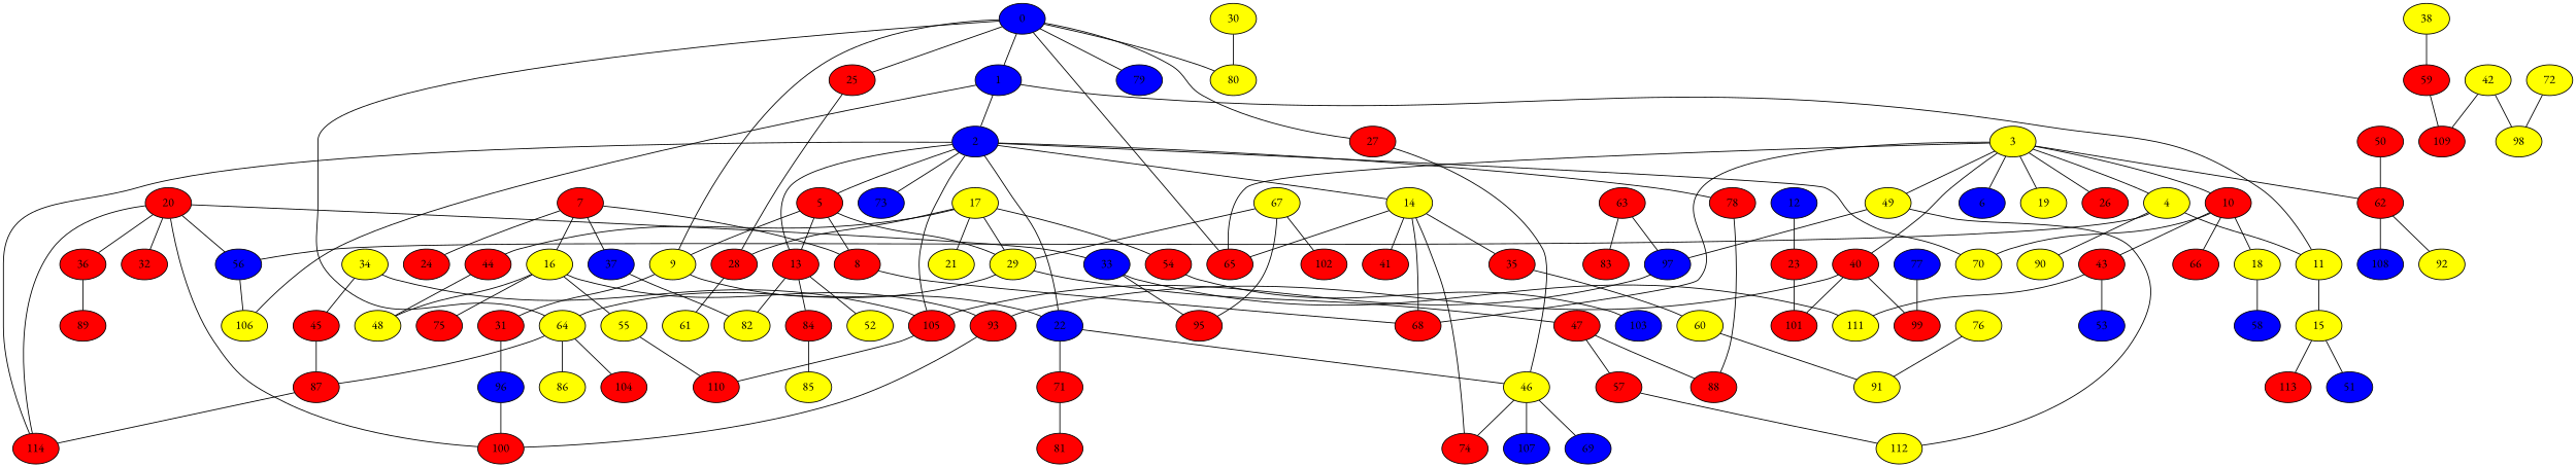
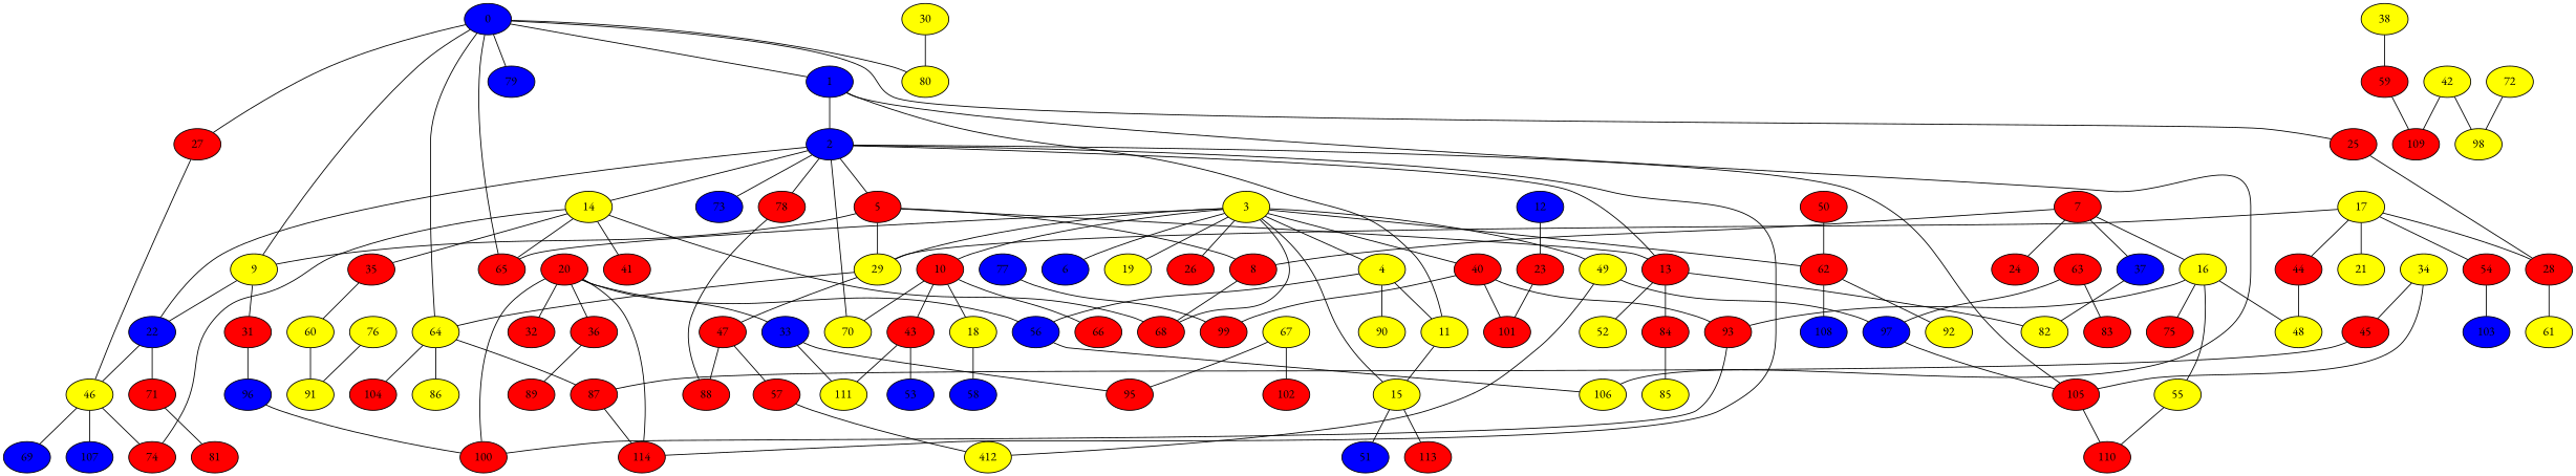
  graph {
    fontname="EB Garamond"
    node [fillcolor=red fontname="EB Garamond" style=filled]
    edge [fontname="EB Garamond"]
    0 [fillcolor=blue]
    1 [fillcolor=blue]
    9 [fillcolor=yellow]
    25
    27
    64 [fillcolor=yellow]
    65
    79 [fillcolor=blue]
    80 [fillcolor=yellow]
    2 [fillcolor=blue]
    11 [fillcolor=yellow]
    106 [fillcolor=yellow]
    22 [fillcolor=blue]
    31
    28
    46 [fillcolor=yellow]
    87
    86 [fillcolor=yellow]
    104
    5
    13
    14 [fillcolor=yellow]
    70 [fillcolor=yellow]
    73 [fillcolor=blue]
    78
    105
    114
    15 [fillcolor=yellow]
    29 [fillcolor=yellow]
    8
    52 [fillcolor=yellow]
    82 [fillcolor=yellow]
    84
    68
    35
    41
    74
    71
    88
    110
    3 [fillcolor=yellow]
    4 [fillcolor=yellow]
    6 [fillcolor=blue]
    10
    19 [fillcolor=yellow]
    26
    40
    49 [fillcolor=yellow]
    62
    56 [fillcolor=blue]
    90 [fillcolor=yellow]
    18 [fillcolor=yellow]
    43
    66
    51 [fillcolor=blue]
    113
    47
    30 [fillcolor=yellow]
    93
    101
    99
    97 [fillcolor=blue]
-   112 [fillcolor=yellow]
+   112 [fillcolor=yellow label=412]
    92 [fillcolor=yellow]
    108 [fillcolor=blue]
    67 [fillcolor=yellow]
    95
    102
    7
    16 [fillcolor=yellow]
    24
    37 [fillcolor=blue]
    48 [fillcolor=yellow]
    55 [fillcolor=yellow]
    75
    96 [fillcolor=blue]
    58 [fillcolor=blue]
    111 [fillcolor=yellow]
    53 [fillcolor=blue]
    12 [fillcolor=blue]
    23
    85 [fillcolor=yellow]
    60 [fillcolor=yellow]
    100
    17 [fillcolor=yellow]
    21 [fillcolor=yellow]
    44
    54
    61 [fillcolor=yellow]
    103 [fillcolor=blue]
    20
    32
    33 [fillcolor=blue]
    36
    89
    69 [fillcolor=blue]
    107 [fillcolor=blue]
    81
    57
    34 [fillcolor=yellow]
    45
    91 [fillcolor=yellow]
    38 [fillcolor=yellow]
    59
    109
    42 [fillcolor=yellow]
    98 [fillcolor=yellow]
    50
    63
    83
    72 [fillcolor=yellow]
    76 [fillcolor=yellow]
    77 [fillcolor=blue]
    0 -- 1
    0 -- 9
    0 -- 25
    0 -- 27
    0 -- 64
    0 -- 65
    0 -- 79
    0 -- 80
    1 -- 2
    1 -- 11
    1 -- 106
    9 -- 22
    9 -- 31
    25 -- 28
    27 -- 46
    64 -- 87
    64 -- 86
    64 -- 104
    2 -- 22
    2 -- 5
    2 -- 13
    2 -- 14
    2 -- 70
    2 -- 73
    2 -- 78
    2 -- 105
    2 -- 114
    11 -- 15
    22 -- 46
    22 -- 71
    31 -- 96
    28 -- 61
    46 -- 74
    46 -- 69
    46 -- 107
    87 -- 114
    5 -- 9
    5 -- 13
    5 -- 29
    5 -- 8
    13 -- 52
    13 -- 82
    13 -- 84
    14 -- 65
    14 -- 68
    14 -- 35
    14 -- 41
    14 -- 74
    78 -- 88
    105 -- 110
    15 -- 51
    15 -- 113
    29 -- 64
    29 -- 47
    8 -- 68
    84 -- 85
    35 -- 60
    71 -- 81
    3 -- 65
-   67 -- 29
+   3 -- 15
+   3 -- 29
    3 -- 68
    3 -- 4
    3 -- 6
    3 -- 10
    3 -- 19
    3 -- 26
    3 -- 40
    3 -- 49
    3 -- 62
    4 -- 11
    4 -- 56
    4 -- 90
    10 -- 70
    10 -- 18
    10 -- 43
    10 -- 66
    40 -- 93
    40 -- 101
    40 -- 99
    49 -- 97
    49 -- 112
    62 -- 92
    62 -- 108
    56 -- 106
    18 -- 58
    43 -- 111
    43 -- 53
    47 -- 88
    47 -- 57
    30 -- 80
    93 -- 100
    97 -- 105
    67 -- 95
    67 -- 102
    7 -- 8
    7 -- 16
    7 -- 24
    7 -- 37
    16 -- 93
    16 -- 48
    16 -- 55
    16 -- 75
    37 -- 82
    55 -- 110
    96 -- 100
    12 -- 23
    23 -- 101
    60 -- 91
    17 -- 28
    17 -- 29
    17 -- 21
    17 -- 44
    17 -- 54
    44 -- 48
    54 -- 103
    20 -- 114
    20 -- 56
    20 -- 100
    20 -- 32
    20 -- 33
    20 -- 36
    33 -- 95
    33 -- 111
    36 -- 89
    57 -- 112
    34 -- 105
    34 -- 45
    45 -- 87
    38 -- 59
    59 -- 109
    42 -- 109
    42 -- 98
    50 -- 62
    63 -- 97
    63 -- 83
    72 -- 98
    76 -- 91
    77 -- 99
  }
